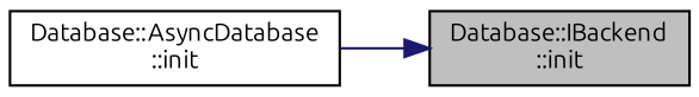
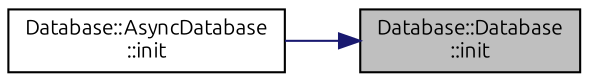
  digraph {
    rankdir=RL
    fontname=Ubuntu
    node [color=black fontname=Ubuntu fontsize=10 shape=record style=filled]
-   n1 [fillcolor=grey75 fontcolor=black height=0.2 label="Database::IBackend\l::init" width=0.4]
+   n1 [fillcolor=grey75 fontcolor=black height=0.2 label="Database::Database\l::init" width=0.4]
    n2 [fillcolor=white height=0.2 label="Database::AsyncDatabase\l::init" width=0.4]
    n1 -> n2 [color=midnightblue dir=back fontname=Ubuntu fontsize=10 labelfontname=Helvetica labelfontsize=10 style=solid]
  }
